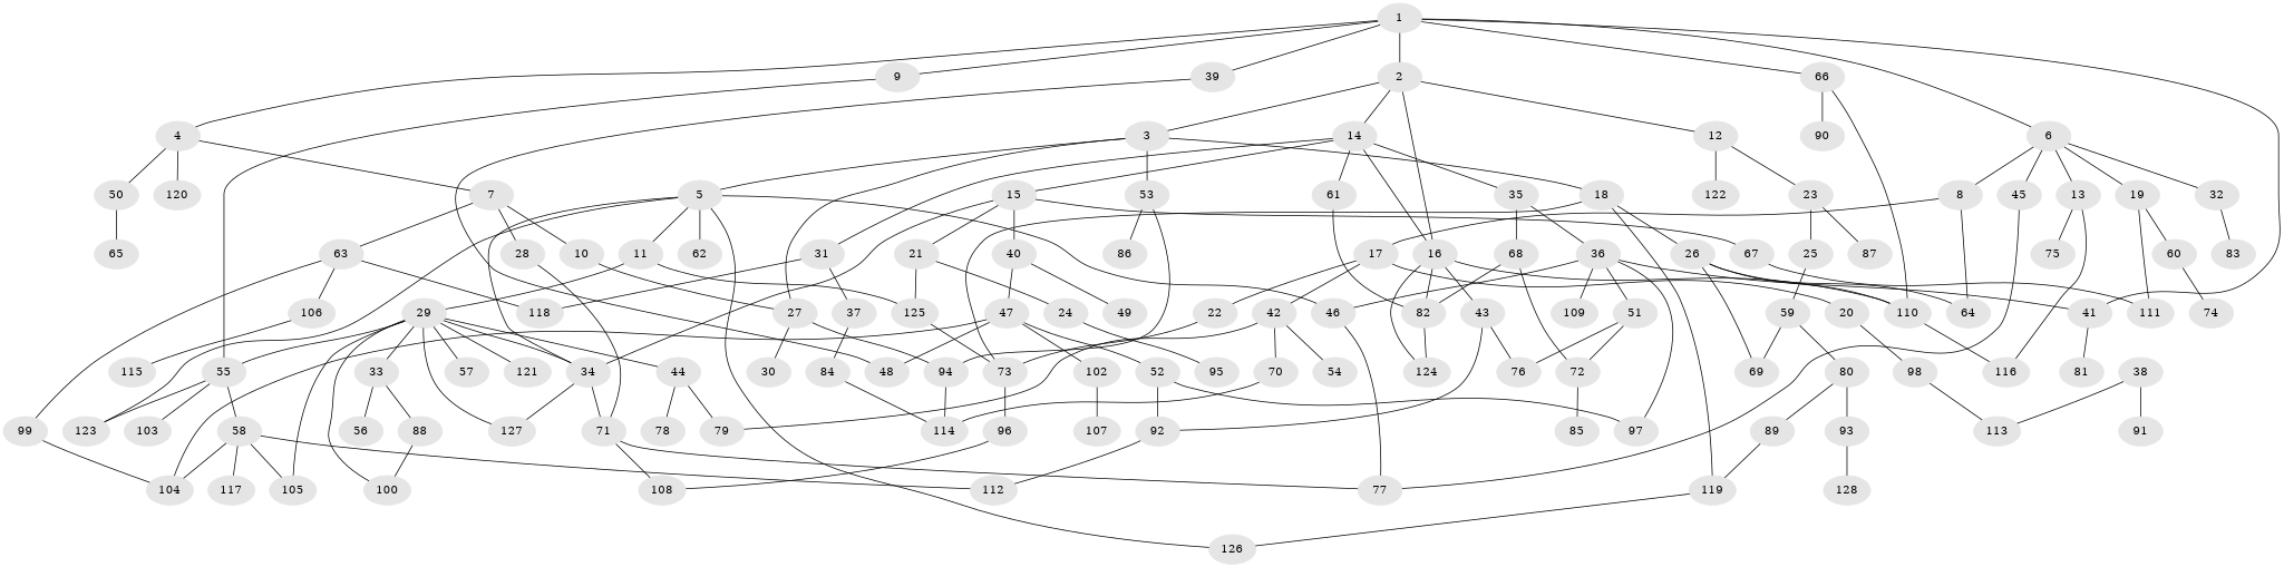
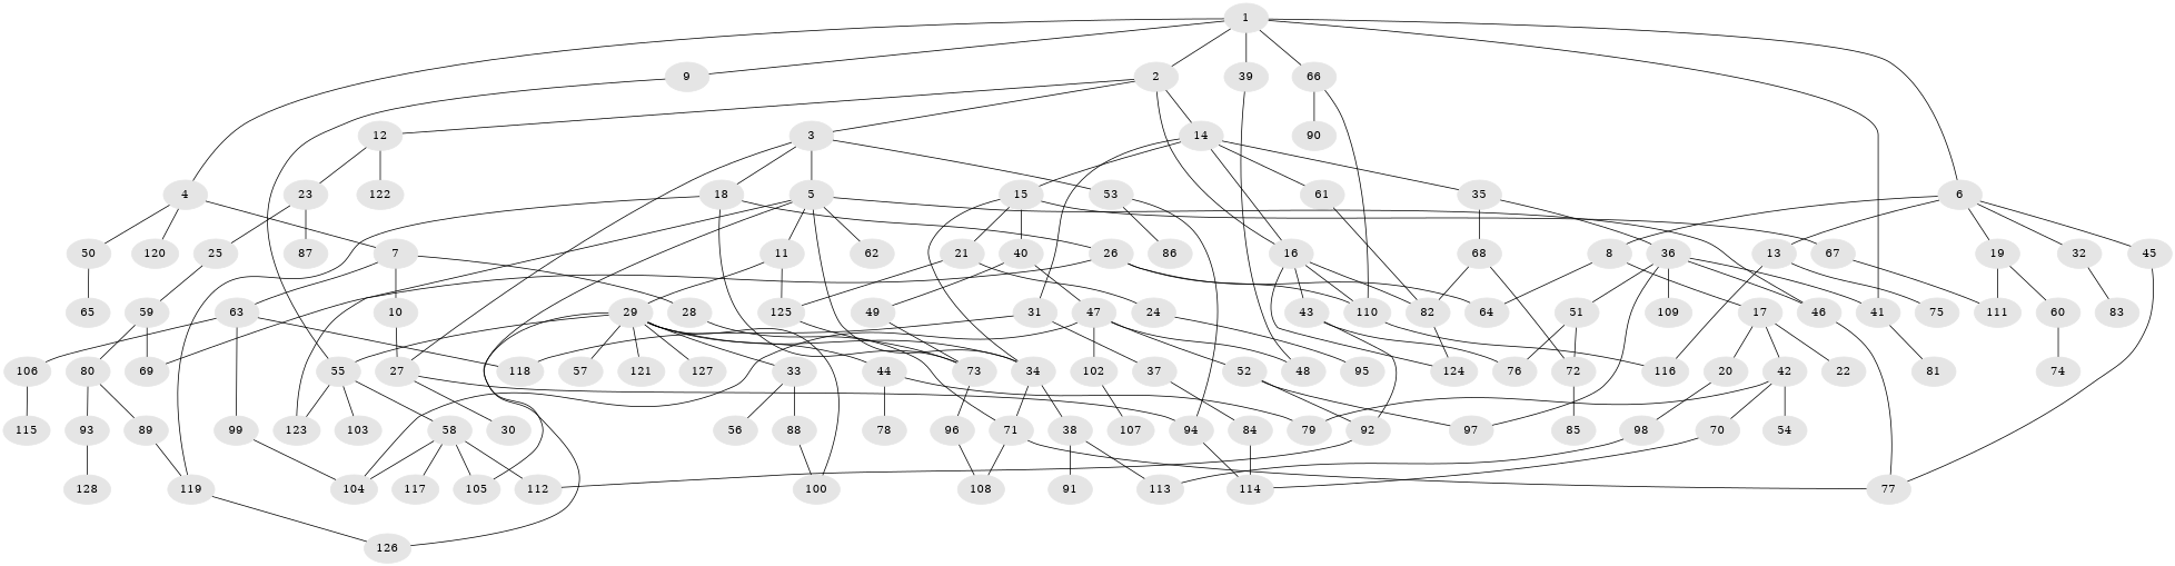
  graph {
    node [color=gray90 style=filled]
    1
    2
    4
    6
    9
    39
    41
    66
    3
    12
    14
    16
    7
    50
    120
    8
    13
    19
    32
    45
    55
    48
    81
    110
    90
    5
    18
    27
    53
    23
    122
    15
    31
    35
    61
    43
    82
    124
    11
    34
    46
    62
    123
    126
    26
    73
    119
    30
    94
    86
    10
    28
    63
    65
    29
    125
    71
    38
    77
    17
    64
    75
    116
    60
    111
    83
    118
    99
    106
    20
    22
    42
    58
    103
    33
    44
    57
    100
    105
    121
    127
    25
    87
    21
    40
    67
    37
    36
    68
    24
    47
    49
    76
    92
    98
    54
    70
    79
    69
    96
    74
    113
    95
    59
    80
    114
    108
    56
    88
    78
    84
    91
    51
    97
    109
    72
    52
    102
    104
    112
    107
    85
    117
    89
    93
    115
    128
    1 -- 2
    1 -- 4
    1 -- 6
    1 -- 9
    1 -- 39
    1 -- 41
    1 -- 66
    2 -- 3
    2 -- 12
    2 -- 14
    2 -- 16
    4 -- 7
    4 -- 50
    4 -- 120
    6 -- 8
    6 -- 13
    6 -- 19
    6 -- 32
    6 -- 45
    9 -- 55
    39 -- 48
    41 -- 81
    66 -- 110
    66 -- 90
    3 -- 5
    3 -- 18
    3 -- 27
    3 -- 53
    12 -- 23
    12 -- 122
    14 -- 16
    14 -- 15
    14 -- 31
    14 -- 35
    14 -- 61
    16 -- 110
    16 -- 43
    16 -- 82
    16 -- 124
    7 -- 10
    7 -- 28
    7 -- 63
    50 -- 65
    8 -- 17
    8 -- 64
    13 -- 75
    13 -- 116
    19 -- 60
    19 -- 111
    32 -- 83
    45 -- 77
    55 -- 123
    55 -- 58
    55 -- 103
    110 -- 116
    5 -- 11
    5 -- 34
    5 -- 46
    5 -- 62
    5 -- 123
    5 -- 126
    18 -- 26
    18 -- 73
    18 -- 119
    27 -- 30
    27 -- 94
    53 -- 94
    53 -- 86
    23 -- 25
    23 -- 87
    15 -- 34
    15 -- 21
    15 -- 40
    15 -- 67
    31 -- 118
    31 -- 37
    35 -- 36
    35 -- 68
    61 -- 82
    43 -- 76
    43 -- 92
    82 -- 124
    11 -- 29
    11 -- 125
    34 -- 71
-   34 -- 127
+   34 -- 38
    46 -- 77
    26 -- 110
    26 -- 64
    26 -- 69
    73 -- 96
    119 -- 126
    94 -- 114
    10 -- 27
    28 -- 71
    63 -- 118
    63 -- 99
    63 -- 106
    29 -- 55
    29 -- 34
    29 -- 33
    29 -- 44
    29 -- 57
    29 -- 100
    29 -- 105
    29 -- 121
    29 -- 127
    125 -- 73
    71 -- 77
    71 -- 108
    38 -- 113
    38 -- 91
    17 -- 20
    17 -- 22
    17 -- 42
    60 -- 74
    99 -- 104
    106 -- 115
    20 -- 98
-   22 -- 73
+   49 -- 73
    42 -- 54
    42 -- 70
    42 -- 79
    58 -- 105
    58 -- 104
    58 -- 112
    58 -- 117
    33 -- 56
    33 -- 88
    44 -- 79
    44 -- 78
    25 -- 59
    21 -- 125
    21 -- 24
    40 -- 47
    40 -- 49
    67 -- 111
    37 -- 84
    36 -- 41
    36 -- 46
    36 -- 51
    36 -- 97
    36 -- 109
    68 -- 82
    68 -- 72
    24 -- 95
    47 -- 48
    47 -- 52
    47 -- 102
    47 -- 104
    92 -- 112
    98 -- 113
    70 -- 114
    96 -- 108
    59 -- 69
    59 -- 80
    80 -- 89
    80 -- 93
    88 -- 100
    84 -- 114
    51 -- 76
    51 -- 72
    72 -- 85
    52 -- 92
    52 -- 97
    102 -- 107
    89 -- 119
    93 -- 128
  }
